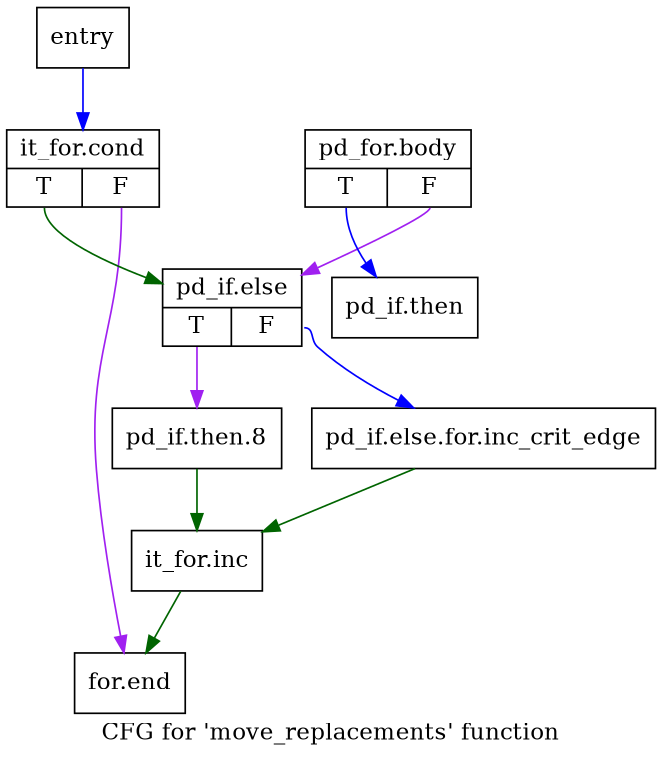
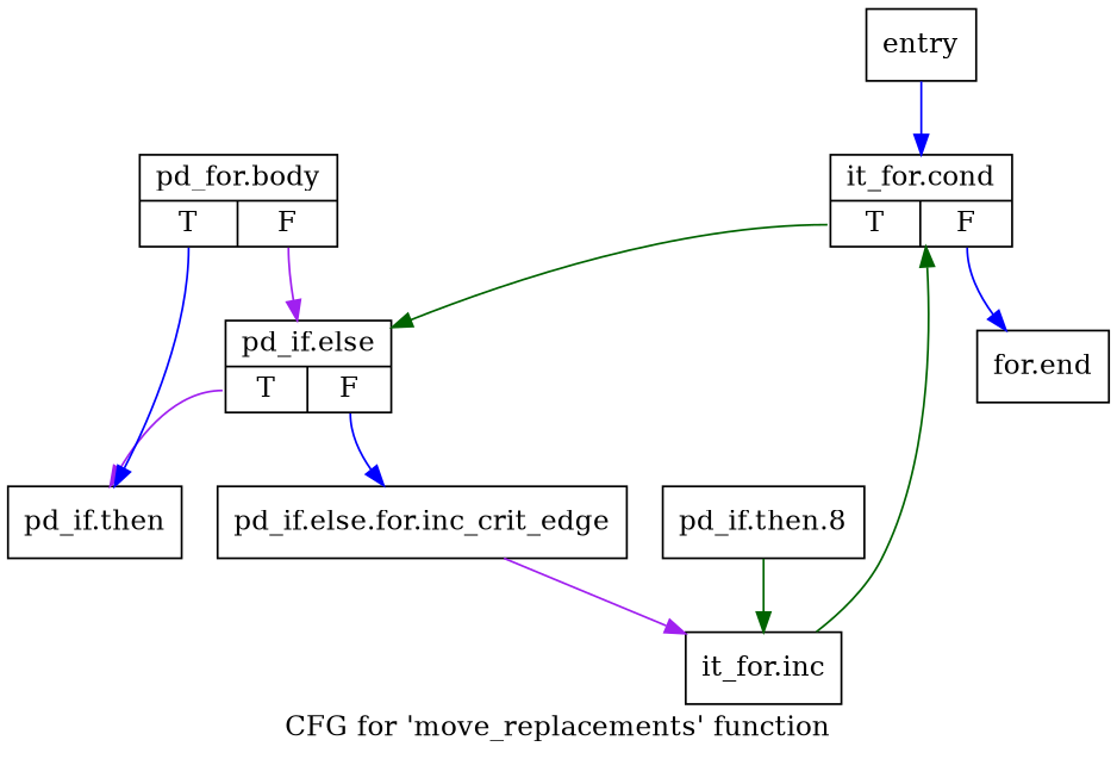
  digraph {
    label="CFG for 'move_replacements' function"
    node [shape=record]
    edge [color=blue]
    n1 [label="{entry}"]
    n2 [label="{it_for.cond|{<s0>T|<s1>F}}"]
    n3 [label="{for.end}"]
    n4 [label="{pd_if.else|{<s0>T|<s1>F}}"]
    n5 [label="{pd_for.body|{<s0>T|<s1>F}}"]
    n6 [label="{pd_if.then}"]
    n7 [label="{pd_if.then.8}"]
    n8 [label="{pd_if.else.for.inc_crit_edge}"]
    n9 [label="{it_for.inc}"]
    n1 -> n2
-   n2 -> n3 [color=purple tailport=s1]
+   n2 -> n3 [tailport=s1]
    n2 -> n4 [color=darkgreen tailport=s0]
-   n4 -> n7 [color=purple tailport=s0]
+   n4 -> n6 [color=purple tailport=s0]
    n4 -> n8 [tailport=s1]
    n5 -> n4 [color=purple tailport=s1]
    n5 -> n6 [tailport=s0]
    n7 -> n9 [color=darkgreen]
-   n8 -> n9 [color=darkgreen]
-   n9 -> n3 [color=darkgreen]
+   n8 -> n9 [color=purple]
+   n9 -> n2 [color=darkgreen]
  }
